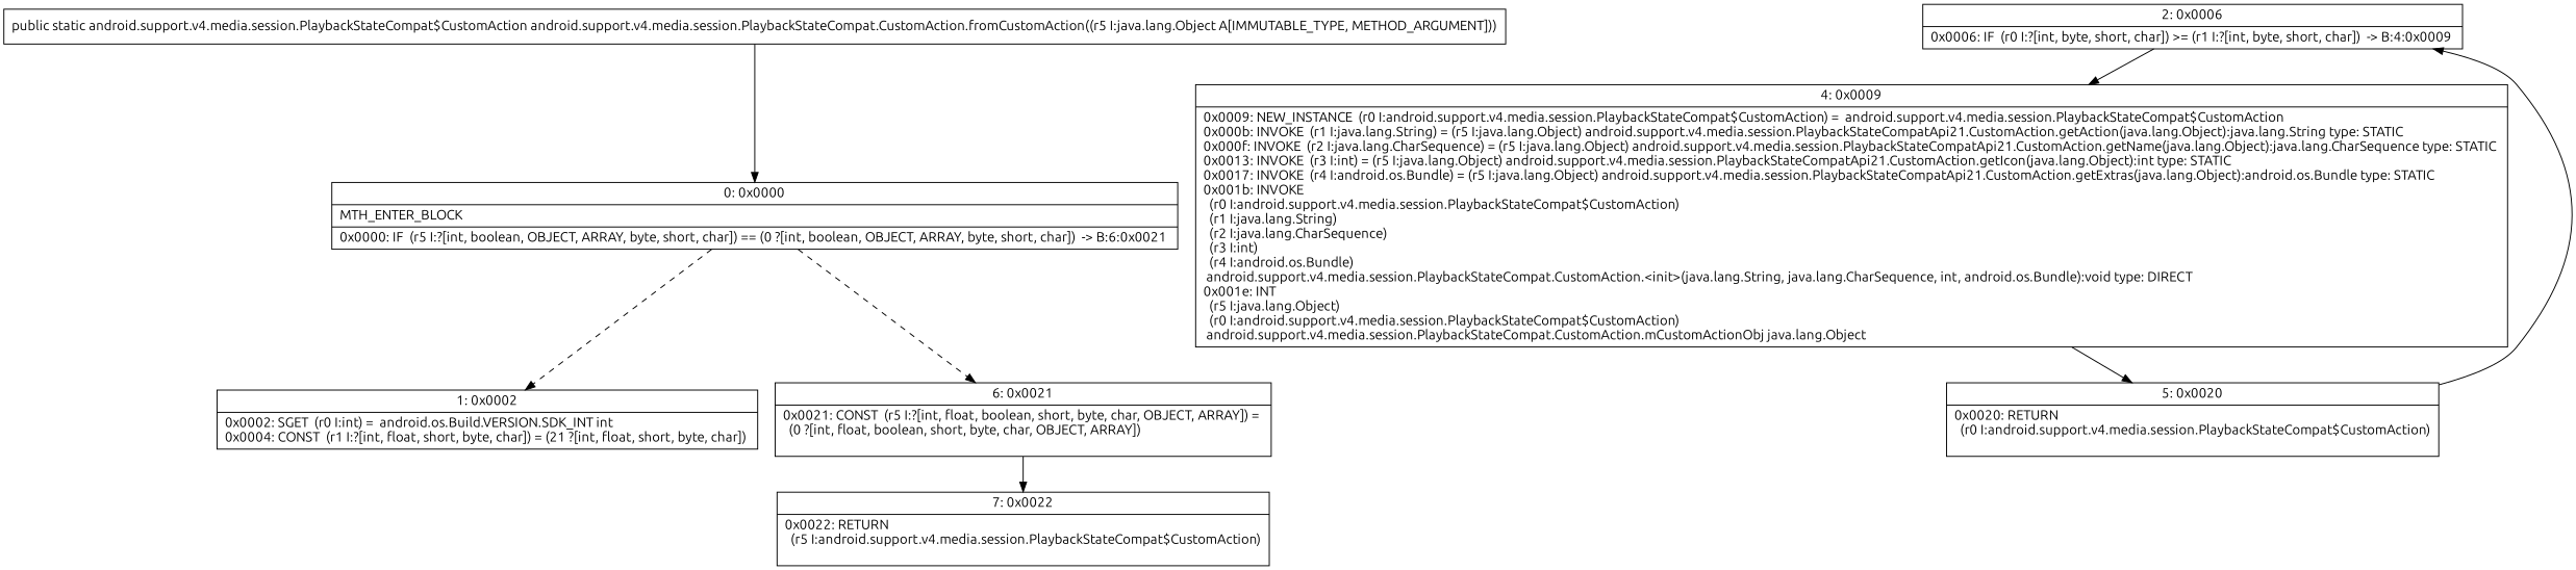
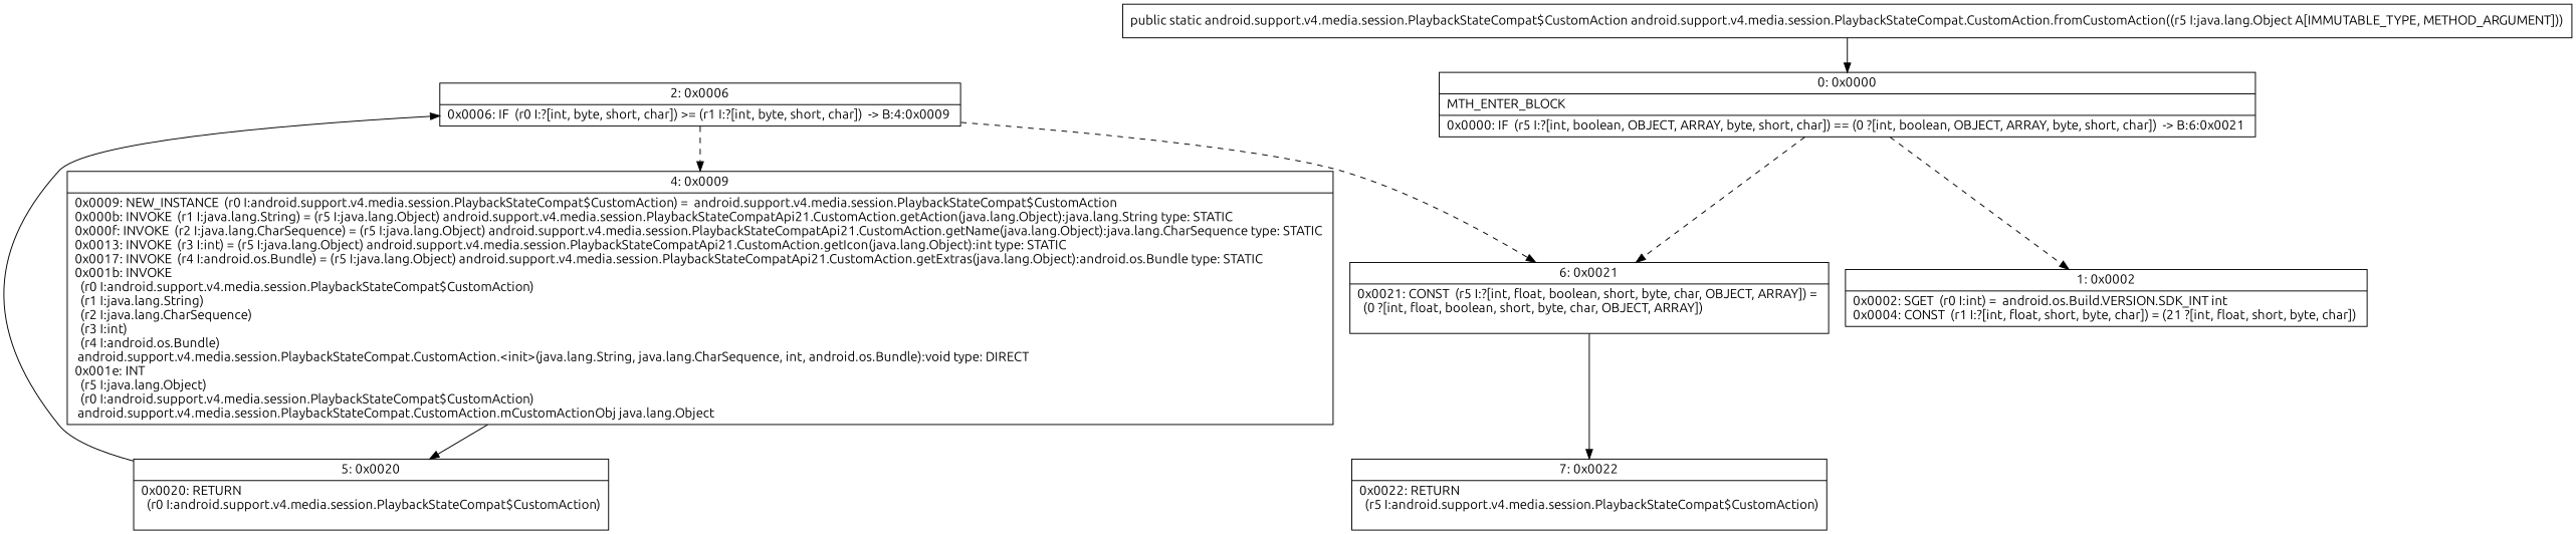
  digraph {
    fontname=Ubuntu
    node [fontname=Ubuntu shape=record]
    edge [fontname=Ubuntu]
    n1 [label="{0\:\ 0x0000|MTH_ENTER_BLOCK\l|0x0000: IF  (r5 I:?[int, boolean, OBJECT, ARRAY, byte, short, char]) == (0 ?[int, boolean, OBJECT, ARRAY, byte, short, char])  \-\> B:6:0x0021 \l}"]
    n2 [label="{1\:\ 0x0002|0x0002: SGET  (r0 I:int) =  android.os.Build.VERSION.SDK_INT int \l0x0004: CONST  (r1 I:?[int, float, short, byte, char]) = (21 ?[int, float, short, byte, char]) \l}"]
    n3 [label="{6\:\ 0x0021|0x0021: CONST  (r5 I:?[int, float, boolean, short, byte, char, OBJECT, ARRAY]) = \l  (0 ?[int, float, boolean, short, byte, char, OBJECT, ARRAY])\l \l}"]
    n4 [label="{7\:\ 0x0022|0x0022: RETURN  \l  (r5 I:android.support.v4.media.session.PlaybackStateCompat$CustomAction)\l \l}"]
    n5 [label="{2\:\ 0x0006|0x0006: IF  (r0 I:?[int, byte, short, char]) \>= (r1 I:?[int, byte, short, char])  \-\> B:4:0x0009 \l}"]
    n6 [label="{4\:\ 0x0009|0x0009: NEW_INSTANCE  (r0 I:android.support.v4.media.session.PlaybackStateCompat$CustomAction) =  android.support.v4.media.session.PlaybackStateCompat$CustomAction \l0x000b: INVOKE  (r1 I:java.lang.String) = (r5 I:java.lang.Object) android.support.v4.media.session.PlaybackStateCompatApi21.CustomAction.getAction(java.lang.Object):java.lang.String type: STATIC \l0x000f: INVOKE  (r2 I:java.lang.CharSequence) = (r5 I:java.lang.Object) android.support.v4.media.session.PlaybackStateCompatApi21.CustomAction.getName(java.lang.Object):java.lang.CharSequence type: STATIC \l0x0013: INVOKE  (r3 I:int) = (r5 I:java.lang.Object) android.support.v4.media.session.PlaybackStateCompatApi21.CustomAction.getIcon(java.lang.Object):int type: STATIC \l0x0017: INVOKE  (r4 I:android.os.Bundle) = (r5 I:java.lang.Object) android.support.v4.media.session.PlaybackStateCompatApi21.CustomAction.getExtras(java.lang.Object):android.os.Bundle type: STATIC \l0x001b: INVOKE  \l  (r0 I:android.support.v4.media.session.PlaybackStateCompat$CustomAction)\l  (r1 I:java.lang.String)\l  (r2 I:java.lang.CharSequence)\l  (r3 I:int)\l  (r4 I:android.os.Bundle)\l android.support.v4.media.session.PlaybackStateCompat.CustomAction.\<init\>(java.lang.String, java.lang.CharSequence, int, android.os.Bundle):void type: DIRECT \l0x001e: INT  \l  (r5 I:java.lang.Object)\l  (r0 I:android.support.v4.media.session.PlaybackStateCompat$CustomAction)\l android.support.v4.media.session.PlaybackStateCompat.CustomAction.mCustomActionObj java.lang.Object \l}"]
    n7 [label="{5\:\ 0x0020|0x0020: RETURN  \l  (r0 I:android.support.v4.media.session.PlaybackStateCompat$CustomAction)\l \l}"]
    n8 [label="{public static android.support.v4.media.session.PlaybackStateCompat$CustomAction android.support.v4.media.session.PlaybackStateCompat.CustomAction.fromCustomAction((r5 I:java.lang.Object A[IMMUTABLE_TYPE, METHOD_ARGUMENT])) }"]
    n1 -> n2 [style=dashed]
    n1 -> n3 [style=dashed]
    n3 -> n4
-   n5 -> n6
+   n5 -> n3 [style=dashed]
+   n5 -> n6 [style=dashed]
    n6 -> n7
    n7 -> n5
    n8 -> n1
  }
